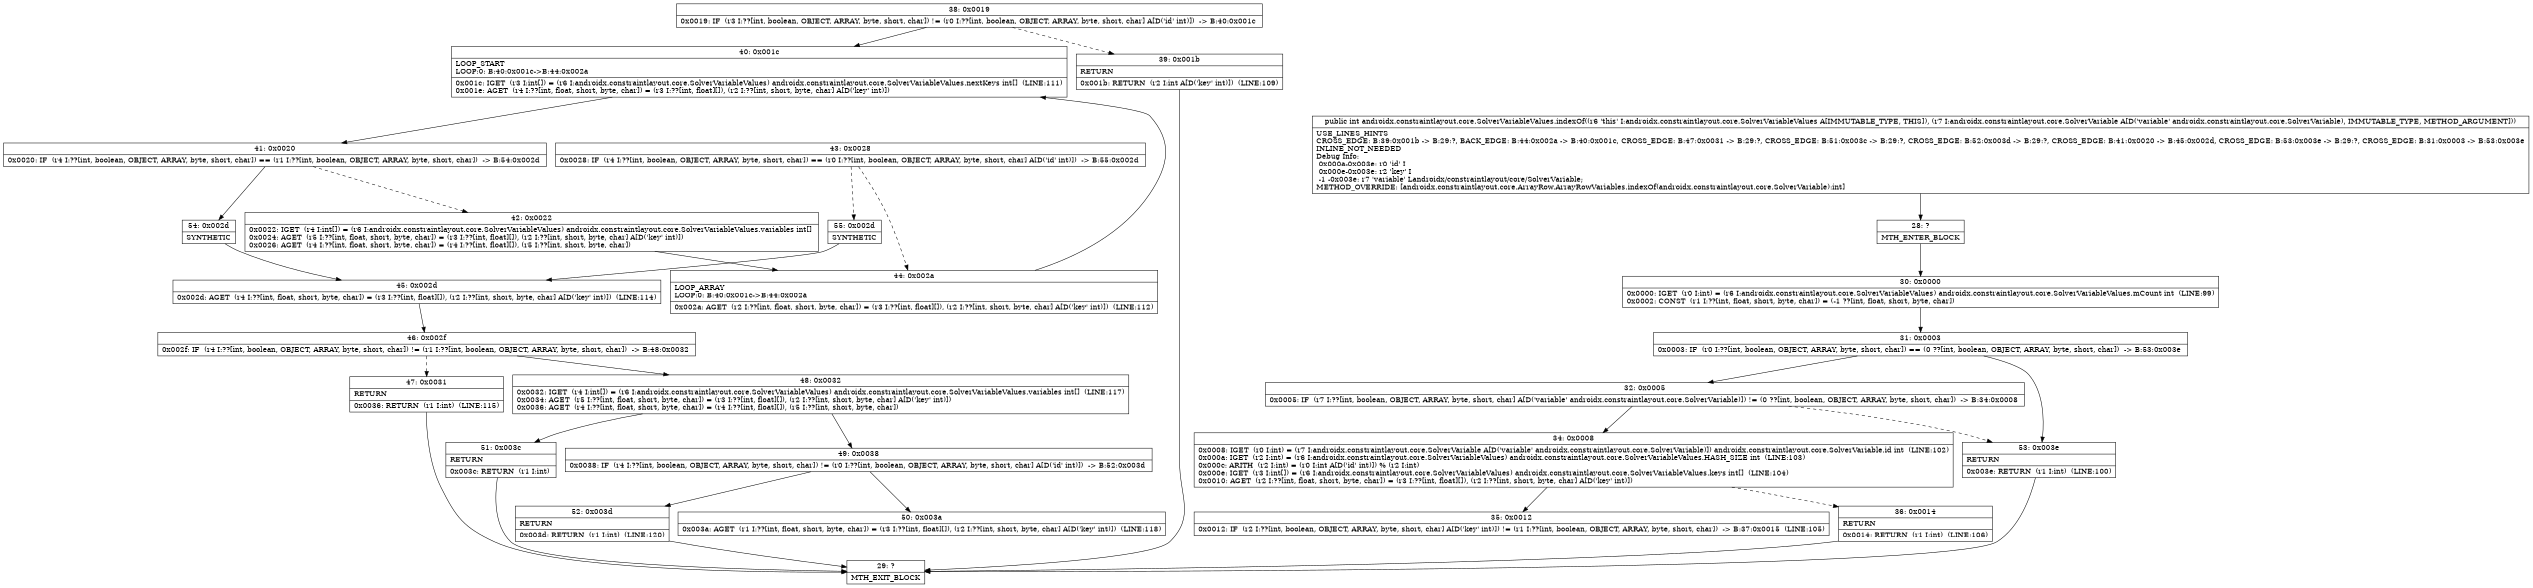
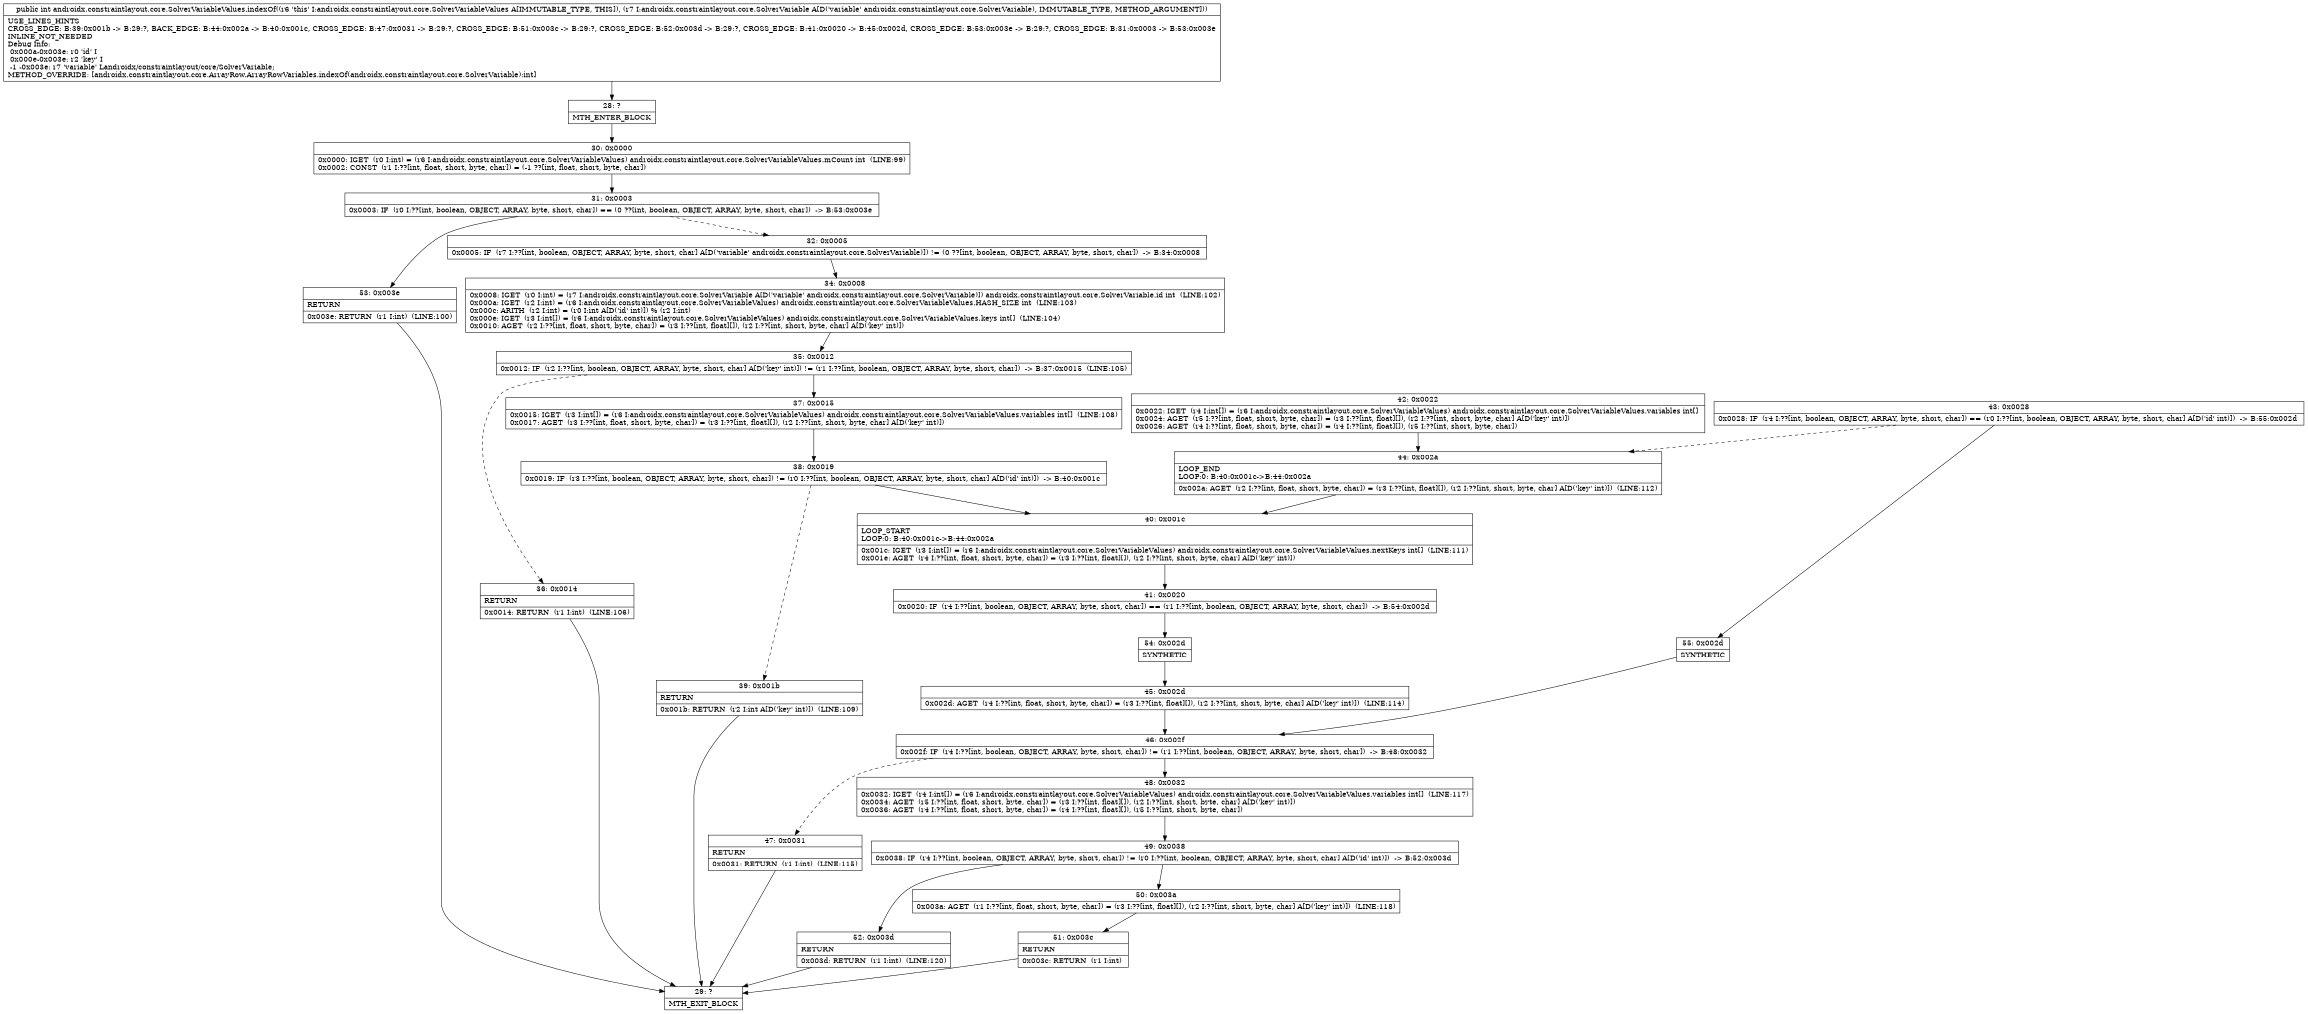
  digraph {
    node [shape=record]
    n1 [label="{28\:\ ?|MTH_ENTER_BLOCK\l}"]
    n2 [label="{30\:\ 0x0000|0x0000: IGET  (r0 I:int) = (r6 I:androidx.constraintlayout.core.SolverVariableValues) androidx.constraintlayout.core.SolverVariableValues.mCount int  (LINE:99)\l0x0002: CONST  (r1 I:??[int, float, short, byte, char]) = (\-1 ??[int, float, short, byte, char]) \l}"]
    n3 [label="{31\:\ 0x0003|0x0003: IF  (r0 I:??[int, boolean, OBJECT, ARRAY, byte, short, char]) == (0 ??[int, boolean, OBJECT, ARRAY, byte, short, char])  \-\> B:53:0x003e \l}"]
    n4 [label="{32\:\ 0x0005|0x0005: IF  (r7 I:??[int, boolean, OBJECT, ARRAY, byte, short, char] A[D('variable' androidx.constraintlayout.core.SolverVariable)]) != (0 ??[int, boolean, OBJECT, ARRAY, byte, short, char])  \-\> B:34:0x0008 \l}"]
    n5 [label="{53\:\ 0x003e|RETURN\l|0x003e: RETURN  (r1 I:int)  (LINE:100)\l}"]
    n6 [label="{34\:\ 0x0008|0x0008: IGET  (r0 I:int) = (r7 I:androidx.constraintlayout.core.SolverVariable A[D('variable' androidx.constraintlayout.core.SolverVariable)]) androidx.constraintlayout.core.SolverVariable.id int  (LINE:102)\l0x000a: IGET  (r2 I:int) = (r6 I:androidx.constraintlayout.core.SolverVariableValues) androidx.constraintlayout.core.SolverVariableValues.HASH_SIZE int  (LINE:103)\l0x000c: ARITH  (r2 I:int) = (r0 I:int A[D('id' int)]) % (r2 I:int) \l0x000e: IGET  (r3 I:int[]) = (r6 I:androidx.constraintlayout.core.SolverVariableValues) androidx.constraintlayout.core.SolverVariableValues.keys int[]  (LINE:104)\l0x0010: AGET  (r2 I:??[int, float, short, byte, char]) = (r3 I:??[int, float][]), (r2 I:??[int, short, byte, char] A[D('key' int)]) \l}"]
    n7 [label="{29\:\ ?|MTH_EXIT_BLOCK\l}"]
    n8 [label="{35\:\ 0x0012|0x0012: IF  (r2 I:??[int, boolean, OBJECT, ARRAY, byte, short, char] A[D('key' int)]) != (r1 I:??[int, boolean, OBJECT, ARRAY, byte, short, char])  \-\> B:37:0x0015  (LINE:105)\l}"]
    n9 [label="{36\:\ 0x0014|RETURN\l|0x0014: RETURN  (r1 I:int)  (LINE:106)\l}"]
+   n10 [label="{37\:\ 0x0015|0x0015: IGET  (r3 I:int[]) = (r6 I:androidx.constraintlayout.core.SolverVariableValues) androidx.constraintlayout.core.SolverVariableValues.variables int[]  (LINE:108)\l0x0017: AGET  (r3 I:??[int, float, short, byte, char]) = (r3 I:??[int, float][]), (r2 I:??[int, short, byte, char] A[D('key' int)]) \l}"]
    n11 [label="{38\:\ 0x0019|0x0019: IF  (r3 I:??[int, boolean, OBJECT, ARRAY, byte, short, char]) != (r0 I:??[int, boolean, OBJECT, ARRAY, byte, short, char] A[D('id' int)])  \-\> B:40:0x001c \l}"]
    n12 [label="{39\:\ 0x001b|RETURN\l|0x001b: RETURN  (r2 I:int A[D('key' int)])  (LINE:109)\l}"]
    n13 [label="{40\:\ 0x001c|LOOP_START\lLOOP:0: B:40:0x001c\-\>B:44:0x002a\l|0x001c: IGET  (r3 I:int[]) = (r6 I:androidx.constraintlayout.core.SolverVariableValues) androidx.constraintlayout.core.SolverVariableValues.nextKeys int[]  (LINE:111)\l0x001e: AGET  (r4 I:??[int, float, short, byte, char]) = (r3 I:??[int, float][]), (r2 I:??[int, short, byte, char] A[D('key' int)]) \l}"]
    n14 [label="{41\:\ 0x0020|0x0020: IF  (r4 I:??[int, boolean, OBJECT, ARRAY, byte, short, char]) == (r1 I:??[int, boolean, OBJECT, ARRAY, byte, short, char])  \-\> B:54:0x002d \l}"]
    n15 [label="{42\:\ 0x0022|0x0022: IGET  (r4 I:int[]) = (r6 I:androidx.constraintlayout.core.SolverVariableValues) androidx.constraintlayout.core.SolverVariableValues.variables int[] \l0x0024: AGET  (r5 I:??[int, float, short, byte, char]) = (r3 I:??[int, float][]), (r2 I:??[int, short, byte, char] A[D('key' int)]) \l0x0026: AGET  (r4 I:??[int, float, short, byte, char]) = (r4 I:??[int, float][]), (r5 I:??[int, short, byte, char]) \l}"]
    n16 [label="{54\:\ 0x002d|SYNTHETIC\l}"]
-   n17 [label="{44\:\ 0x002a|LOOP_ARRAY\lLOOP:0: B:40:0x001c\-\>B:44:0x002a\l|0x002a: AGET  (r2 I:??[int, float, short, byte, char]) = (r3 I:??[int, float][]), (r2 I:??[int, short, byte, char] A[D('key' int)])  (LINE:112)\l}"]
+   n17 [label="{44\:\ 0x002a|LOOP_END\lLOOP:0: B:40:0x001c\-\>B:44:0x002a\l|0x002a: AGET  (r2 I:??[int, float, short, byte, char]) = (r3 I:??[int, float][]), (r2 I:??[int, short, byte, char] A[D('key' int)])  (LINE:112)\l}"]
    n18 [label="{45\:\ 0x002d|0x002d: AGET  (r4 I:??[int, float, short, byte, char]) = (r3 I:??[int, float][]), (r2 I:??[int, short, byte, char] A[D('key' int)])  (LINE:114)\l}"]
    n19 [label="{43\:\ 0x0028|0x0028: IF  (r4 I:??[int, boolean, OBJECT, ARRAY, byte, short, char]) == (r0 I:??[int, boolean, OBJECT, ARRAY, byte, short, char] A[D('id' int)])  \-\> B:55:0x002d \l}"]
    n20 [label="{55\:\ 0x002d|SYNTHETIC\l}"]
    n21 [label="{46\:\ 0x002f|0x002f: IF  (r4 I:??[int, boolean, OBJECT, ARRAY, byte, short, char]) != (r1 I:??[int, boolean, OBJECT, ARRAY, byte, short, char])  \-\> B:48:0x0032 \l}"]
-   n22 [label="{47\:\ 0x0031|RETURN\l|0x0036: RETURN  (r1 I:int)  (LINE:115)\l}"]
+   n22 [label="{47\:\ 0x0031|RETURN\l|0x0031: RETURN  (r1 I:int)  (LINE:115)\l}"]
    n23 [label="{48\:\ 0x0032|0x0032: IGET  (r4 I:int[]) = (r6 I:androidx.constraintlayout.core.SolverVariableValues) androidx.constraintlayout.core.SolverVariableValues.variables int[]  (LINE:117)\l0x0034: AGET  (r5 I:??[int, float, short, byte, char]) = (r3 I:??[int, float][]), (r2 I:??[int, short, byte, char] A[D('key' int)]) \l0x0036: AGET  (r4 I:??[int, float, short, byte, char]) = (r4 I:??[int, float][]), (r5 I:??[int, short, byte, char]) \l}"]
    n24 [label="{49\:\ 0x0038|0x0038: IF  (r4 I:??[int, boolean, OBJECT, ARRAY, byte, short, char]) != (r0 I:??[int, boolean, OBJECT, ARRAY, byte, short, char] A[D('id' int)])  \-\> B:52:0x003d \l}"]
    n25 [label="{50\:\ 0x003a|0x003a: AGET  (r1 I:??[int, float, short, byte, char]) = (r3 I:??[int, float][]), (r2 I:??[int, short, byte, char] A[D('key' int)])  (LINE:118)\l}"]
    n26 [label="{52\:\ 0x003d|RETURN\l|0x003d: RETURN  (r1 I:int)  (LINE:120)\l}"]
    n27 [label="{51\:\ 0x003c|RETURN\l|0x003c: RETURN  (r1 I:int) \l}"]
    n28 [label="{public int androidx.constraintlayout.core.SolverVariableValues.indexOf((r6 'this' I:androidx.constraintlayout.core.SolverVariableValues A[IMMUTABLE_TYPE, THIS]), (r7 I:androidx.constraintlayout.core.SolverVariable A[D('variable' androidx.constraintlayout.core.SolverVariable), IMMUTABLE_TYPE, METHOD_ARGUMENT]))  | USE_LINES_HINTS\lCROSS_EDGE: B:39:0x001b \-\> B:29:?, BACK_EDGE: B:44:0x002a \-\> B:40:0x001c, CROSS_EDGE: B:47:0x0031 \-\> B:29:?, CROSS_EDGE: B:51:0x003c \-\> B:29:?, CROSS_EDGE: B:52:0x003d \-\> B:29:?, CROSS_EDGE: B:41:0x0020 \-\> B:45:0x002d, CROSS_EDGE: B:53:0x003e \-\> B:29:?, CROSS_EDGE: B:31:0x0003 \-\> B:53:0x003e\lINLINE_NOT_NEEDED\lDebug Info:\l  0x000a\-0x003e: r0 'id' I\l  0x000e\-0x003e: r2 'key' I\l  \-1 \-0x003e: r7 'variable' Landroidx\/constraintlayout\/core\/SolverVariable;\lMETHOD_OVERRIDE: [androidx.constraintlayout.core.ArrayRow.ArrayRowVariables.indexOf(androidx.constraintlayout.core.SolverVariable):int]\l}"]
    n1 -> n2
    n2 -> n3
-   n3 -> n4 [style=solid]
+   n3 -> n4 [style=dashed]
    n3 -> n5
-   n4 -> n5 [style=dashed]
    n4 -> n6
    n5 -> n7
    n6 -> n8
-   n6 -> n9 [style=dashed]
+   n8 -> n9 [style=dashed]
+   n8 -> n10
    n9 -> n7
+   n10 -> n11
    n11 -> n12 [style=dashed]
    n11 -> n13
    n12 -> n7
    n13 -> n14
-   n14 -> n15 [style=dashed]
    n14 -> n16
    n15 -> n17
    n16 -> n18
    n17 -> n13
    n18 -> n21
    n19 -> n17 [style=dashed]
-   n19 -> n20 [style=dashed]
-   n20 -> n18
+   n19 -> n20
+   n20 -> n21
    n21 -> n22 [style=dashed]
    n21 -> n23
    n22 -> n7
    n23 -> n24
    n24 -> n25 [style=solid]
    n24 -> n26
-   n23 -> n27
+   n25 -> n27
    n26 -> n7
    n27 -> n7
    n28 -> n1
  }
